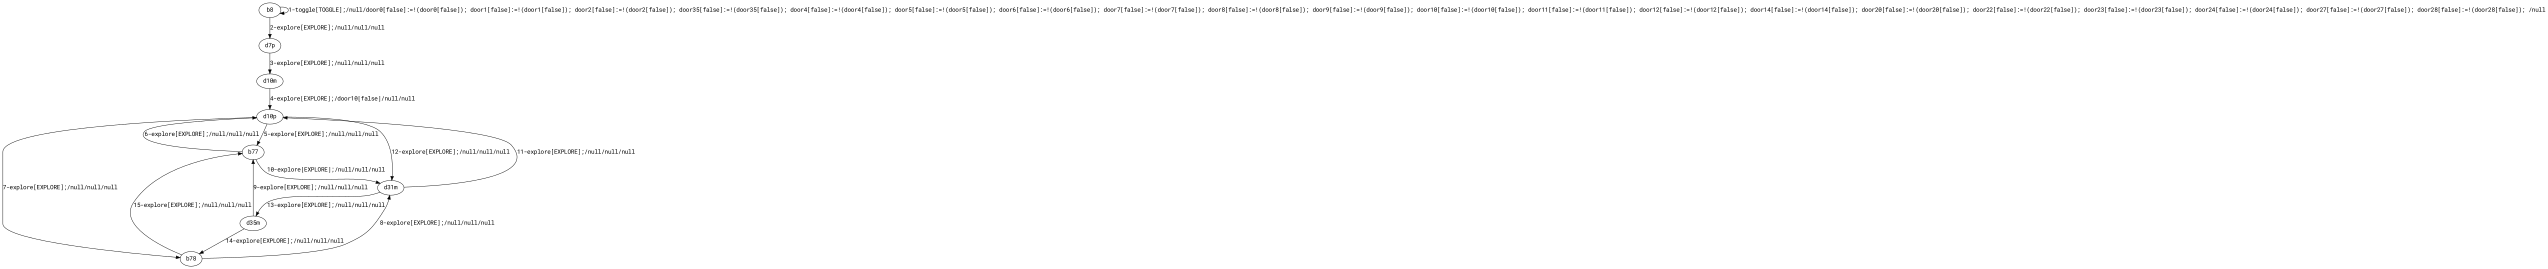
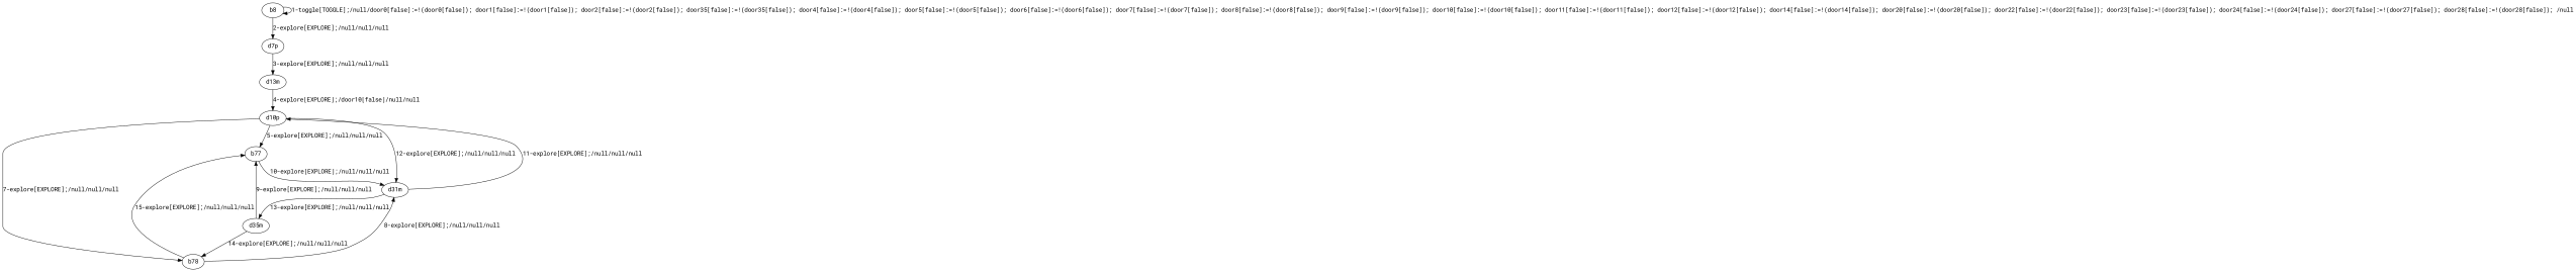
  digraph {
    fontname="Roboto Mono"
    node [fontname="Roboto Mono"]
    edge [fontname="Roboto Mono"]
    b8
    d7p
-   d10m
+   d10m [label=d13m]
    d10p
    b77
    b78
    d31m
    d35m
    b8 -> b8 [label="1-toggle[TOGGLE];/null/door0[false]:=!(door0[false]); door1[false]:=!(door1[false]); door2[false]:=!(door2[false]); door35[false]:=!(door35[false]); door4[false]:=!(door4[false]); door5[false]:=!(door5[false]); door6[false]:=!(door6[false]); door7[false]:=!(door7[false]); door8[false]:=!(door8[false]); door9[false]:=!(door9[false]); door10[false]:=!(door10[false]); door11[false]:=!(door11[false]); door12[false]:=!(door12[false]); door14[false]:=!(door14[false]); door20[false]:=!(door20[false]); door22[false]:=!(door22[false]); door23[false]:=!(door23[false]); door24[false]:=!(door24[false]); door27[false]:=!(door27[false]); door28[false]:=!(door28[false]); /null"]
    b8 -> d7p [label="2-explore[EXPLORE];/null/null/null"]
    d7p -> d10m [label="3-explore[EXPLORE];/null/null/null"]
    d10m -> d10p [label="4-explore[EXPLORE];/door10[false]/null/null"]
    d10p -> b77 [label="5-explore[EXPLORE];/null/null/null"]
    d10p -> b78 [label="7-explore[EXPLORE];/null/null/null"]
    d10p -> d31m [label="12-explore[EXPLORE];/null/null/null"]
-   b77 -> d10p [label="6-explore[EXPLORE];/null/null/null"]
    b77 -> d31m [label="10-explore[EXPLORE];/null/null/null"]
    b78 -> b77 [label="15-explore[EXPLORE];/null/null/null"]
    b78 -> d31m [label="8-explore[EXPLORE];/null/null/null"]
    d31m -> d10p [label="11-explore[EXPLORE];/null/null/null"]
    d31m -> d35m [label="13-explore[EXPLORE];/null/null/null"]
    d35m -> b77 [label="9-explore[EXPLORE];/null/null/null"]
    d35m -> b78 [label="14-explore[EXPLORE];/null/null/null"]
  }
